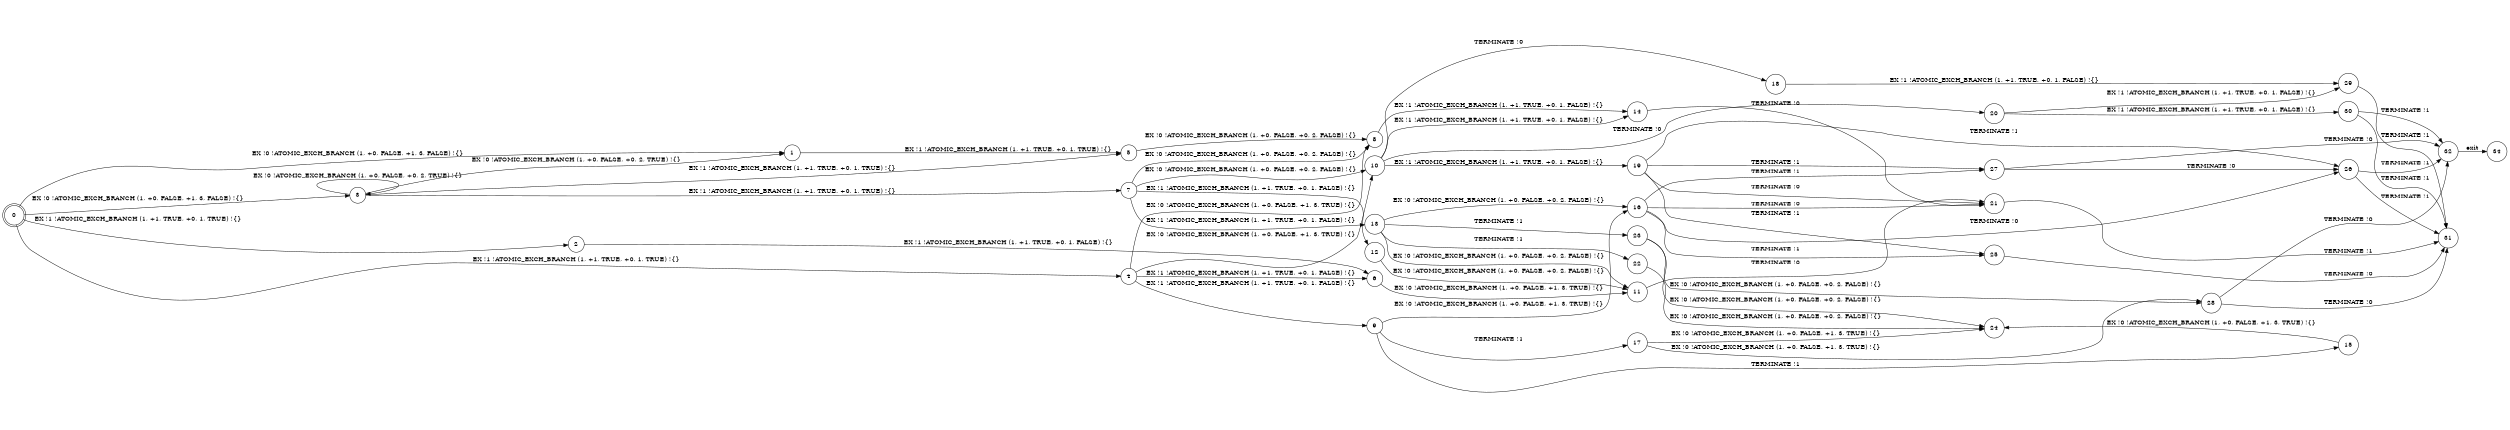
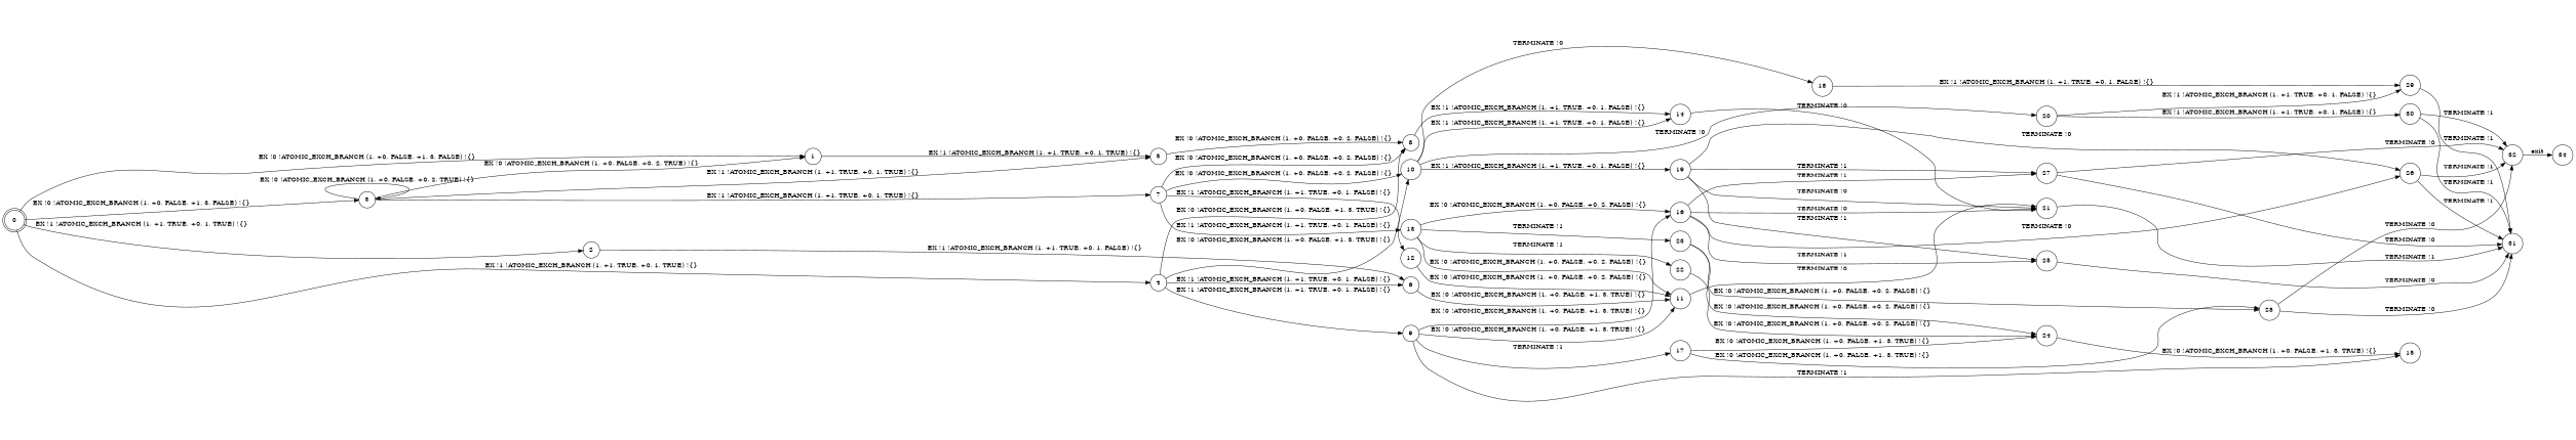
  digraph {
    rankdir=LR
    node [shape=circle]
    0 [peripheries=2]
    1
    2
    3
    4
    5
    6
    7
    8
    9
    10
    11
    12
    13
    14
    15
    16
    17
    18
    19
    20
    21
    22
    23
    24
    25
    26
    27
    28
    29
    30
    31
    32
    34
    0 -> 1 [label="EX !0 !ATOMIC_EXCH_BRANCH (1, +0, FALSE, +1, 3, FALSE) !{}"]
    0 -> 2 [label="EX !1 !ATOMIC_EXCH_BRANCH (1, +1, TRUE, +0, 1, TRUE) !{}"]
    0 -> 3 [label="EX !0 !ATOMIC_EXCH_BRANCH (1, +0, FALSE, +1, 3, FALSE) !{}"]
    0 -> 4 [label="EX !1 !ATOMIC_EXCH_BRANCH (1, +1, TRUE, +0, 1, TRUE) !{}"]
    1 -> 5 [label="EX !1 !ATOMIC_EXCH_BRANCH (1, +1, TRUE, +0, 1, TRUE) !{}"]
    2 -> 6 [label="EX !1 !ATOMIC_EXCH_BRANCH (1, +1, TRUE, +0, 1, FALSE) !{}"]
    3 -> 1 [label="EX !0 !ATOMIC_EXCH_BRANCH (1, +0, FALSE, +0, 2, TRUE) !{}"]
    3 -> 3 [label="EX !0 !ATOMIC_EXCH_BRANCH (1, +0, FALSE, +0, 2, TRUE) !{}"]
    3 -> 5 [label="EX !1 !ATOMIC_EXCH_BRANCH (1, +1, TRUE, +0, 1, TRUE) !{}"]
    3 -> 7 [label="EX !1 !ATOMIC_EXCH_BRANCH (1, +1, TRUE, +0, 1, TRUE) !{}"]
    4 -> 6 [label="EX !1 !ATOMIC_EXCH_BRANCH (1, +1, TRUE, +0, 1, FALSE) !{}"]
    4 -> 8 [label="EX !0 !ATOMIC_EXCH_BRANCH (1, +0, FALSE, +1, 3, TRUE) !{}"]
    4 -> 9 [label="EX !1 !ATOMIC_EXCH_BRANCH (1, +1, TRUE, +0, 1, FALSE) !{}"]
    4 -> 10 [label="EX !0 !ATOMIC_EXCH_BRANCH (1, +0, FALSE, +1, 3, TRUE) !{}"]
    5 -> 8 [label="EX !0 !ATOMIC_EXCH_BRANCH (1, +0, FALSE, +0, 2, FALSE) !{}"]
    6 -> 11 [label="EX !0 !ATOMIC_EXCH_BRANCH (1, +0, FALSE, +1, 3, TRUE) !{}"]
    7 -> 8 [label="EX !0 !ATOMIC_EXCH_BRANCH (1, +0, FALSE, +0, 2, FALSE) !{}"]
    7 -> 10 [label="EX !0 !ATOMIC_EXCH_BRANCH (1, +0, FALSE, +0, 2, FALSE) !{}"]
    7 -> 12 [label="EX !1 !ATOMIC_EXCH_BRANCH (1, +1, TRUE, +0, 1, FALSE) !{}"]
    7 -> 13 [label="EX !1 !ATOMIC_EXCH_BRANCH (1, +1, TRUE, +0, 1, FALSE) !{}"]
    8 -> 14 [label="EX !1 !ATOMIC_EXCH_BRANCH (1, +1, TRUE, +0, 1, FALSE) !{}"]
+   9 -> 11 [label="EX !0 !ATOMIC_EXCH_BRANCH (1, +0, FALSE, +1, 3, TRUE) !{}"]
    9 -> 15 [label="TERMINATE !1"]
    9 -> 16 [label="EX !0 !ATOMIC_EXCH_BRANCH (1, +0, FALSE, +1, 3, TRUE) !{}"]
    9 -> 17 [label="TERMINATE !1"]
    10 -> 14 [label="EX !1 !ATOMIC_EXCH_BRANCH (1, +1, TRUE, +0, 1, FALSE) !{}"]
    10 -> 18 [label="TERMINATE !0"]
    10 -> 19 [label="EX !1 !ATOMIC_EXCH_BRANCH (1, +1, TRUE, +0, 1, FALSE) !{}"]
    10 -> 20 [label="TERMINATE !0"]
    11 -> 21 [label="TERMINATE !0"]
    12 -> 11 [label="EX !0 !ATOMIC_EXCH_BRANCH (1, +0, FALSE, +0, 2, FALSE) !{}"]
    13 -> 11 [label="EX !0 !ATOMIC_EXCH_BRANCH (1, +0, FALSE, +0, 2, FALSE) !{}"]
    13 -> 16 [label="EX !0 !ATOMIC_EXCH_BRANCH (1, +0, FALSE, +0, 2, FALSE) !{}"]
    13 -> 22 [label="TERMINATE !1"]
    13 -> 23 [label="TERMINATE !1"]
    14 -> 21 [label="TERMINATE !0"]
-   15 -> 24 [label="EX !0 !ATOMIC_EXCH_BRANCH (1, +0, FALSE, +1, 3, TRUE) !{}"]
+   24 -> 15 [label="EX !0 !ATOMIC_EXCH_BRANCH (1, +0, FALSE, +1, 3, TRUE) !{}"]
    16 -> 21 [label="TERMINATE !0"]
    16 -> 25 [label="TERMINATE !1"]
    16 -> 26 [label="TERMINATE !0"]
    16 -> 27 [label="TERMINATE !1"]
    17 -> 24 [label="EX !0 !ATOMIC_EXCH_BRANCH (1, +0, FALSE, +1, 3, TRUE) !{}"]
    17 -> 28 [label="EX !0 !ATOMIC_EXCH_BRANCH (1, +0, FALSE, +1, 3, TRUE) !{}"]
    18 -> 29 [label="EX !1 !ATOMIC_EXCH_BRANCH (1, +1, TRUE, +0, 1, FALSE) !{}"]
    19 -> 21 [label="TERMINATE !0"]
    19 -> 25 [label="TERMINATE !1"]
-   19 -> 26 [label="TERMINATE !1"]
+   19 -> 26 [label="TERMINATE !0"]
    19 -> 27 [label="TERMINATE !1"]
    20 -> 29 [label="EX !1 !ATOMIC_EXCH_BRANCH (1, +1, TRUE, +0, 1, FALSE) !{}"]
    20 -> 30 [label="EX !1 !ATOMIC_EXCH_BRANCH (1, +1, TRUE, +0, 1, FALSE) !{}"]
    21 -> 31 [label="TERMINATE !1"]
    22 -> 24 [label="EX !0 !ATOMIC_EXCH_BRANCH (1, +0, FALSE, +0, 2, FALSE) !{}"]
    23 -> 24 [label="EX !0 !ATOMIC_EXCH_BRANCH (1, +0, FALSE, +0, 2, FALSE) !{}"]
    23 -> 28 [label="EX !0 !ATOMIC_EXCH_BRANCH (1, +0, FALSE, +0, 2, FALSE) !{}"]
    25 -> 31 [label="TERMINATE !0"]
    26 -> 31 [label="TERMINATE !1"]
    26 -> 32 [label="TERMINATE !1"]
-   27 -> 26 [label="TERMINATE !0"]
+   27 -> 31 [label="TERMINATE !0"]
    27 -> 32 [label="TERMINATE !0"]
    28 -> 31 [label="TERMINATE !0"]
    28 -> 32 [label="TERMINATE !0"]
    29 -> 31 [label="TERMINATE !1"]
    30 -> 31 [label="TERMINATE !1"]
    30 -> 32 [label="TERMINATE !1"]
    32 -> 34 [label=exit]
  }
